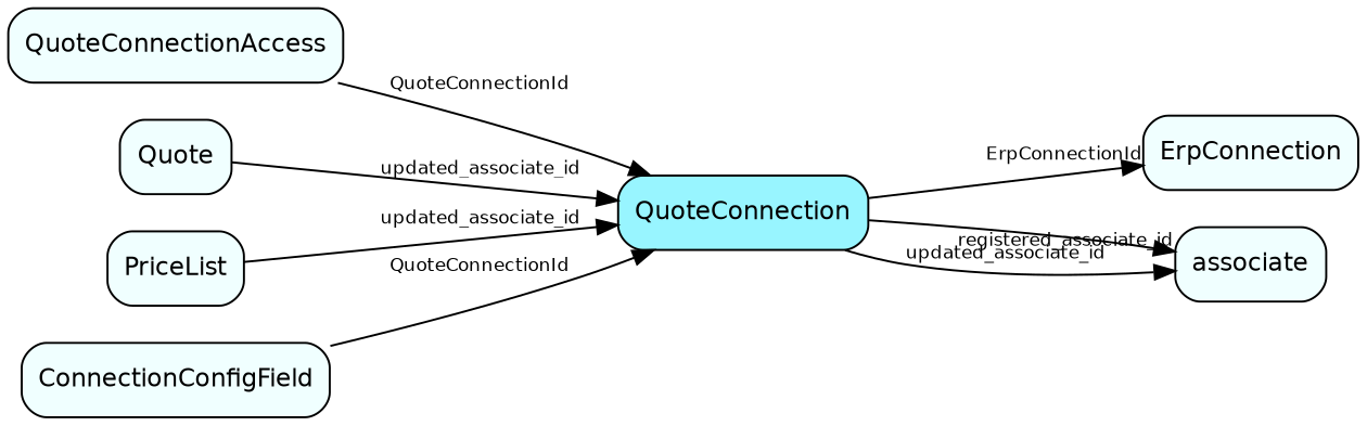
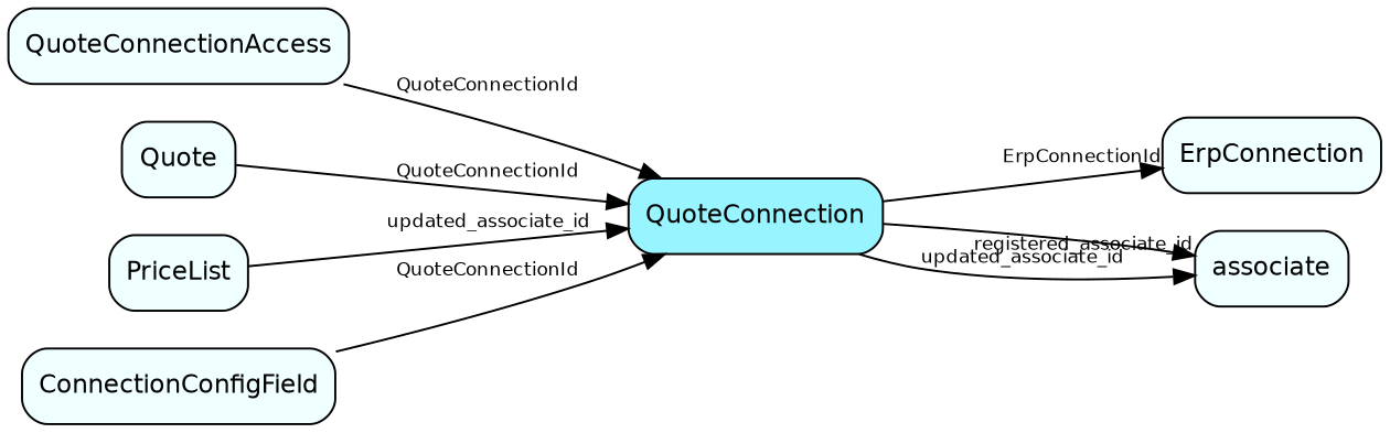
  digraph {
    rankdir=LR
    node [fillcolor=azure1 fontname=Helvetica fontsize=12 shape=box style="rounded, filled"]
    edge [fontname=Helvetica fontsize=9]
    QuoteConnection [fillcolor=cadetblue1]
    ErpConnection
    associate
    QuoteConnectionAccess
    Quote
    PriceList
    ConnectionConfigField
    QuoteConnection -> ErpConnection [headlabel=ErpConnectionId]
    QuoteConnection -> associate [headlabel=registered_associate_id]
    QuoteConnection -> associate [label=updated_associate_id]
    QuoteConnectionAccess -> QuoteConnection [label=QuoteConnectionId]
-   Quote -> QuoteConnection [label=updated_associate_id]
+   Quote -> QuoteConnection [label=QuoteConnectionId]
    PriceList -> QuoteConnection [label=updated_associate_id]
    ConnectionConfigField -> QuoteConnection [label=QuoteConnectionId]
  }
